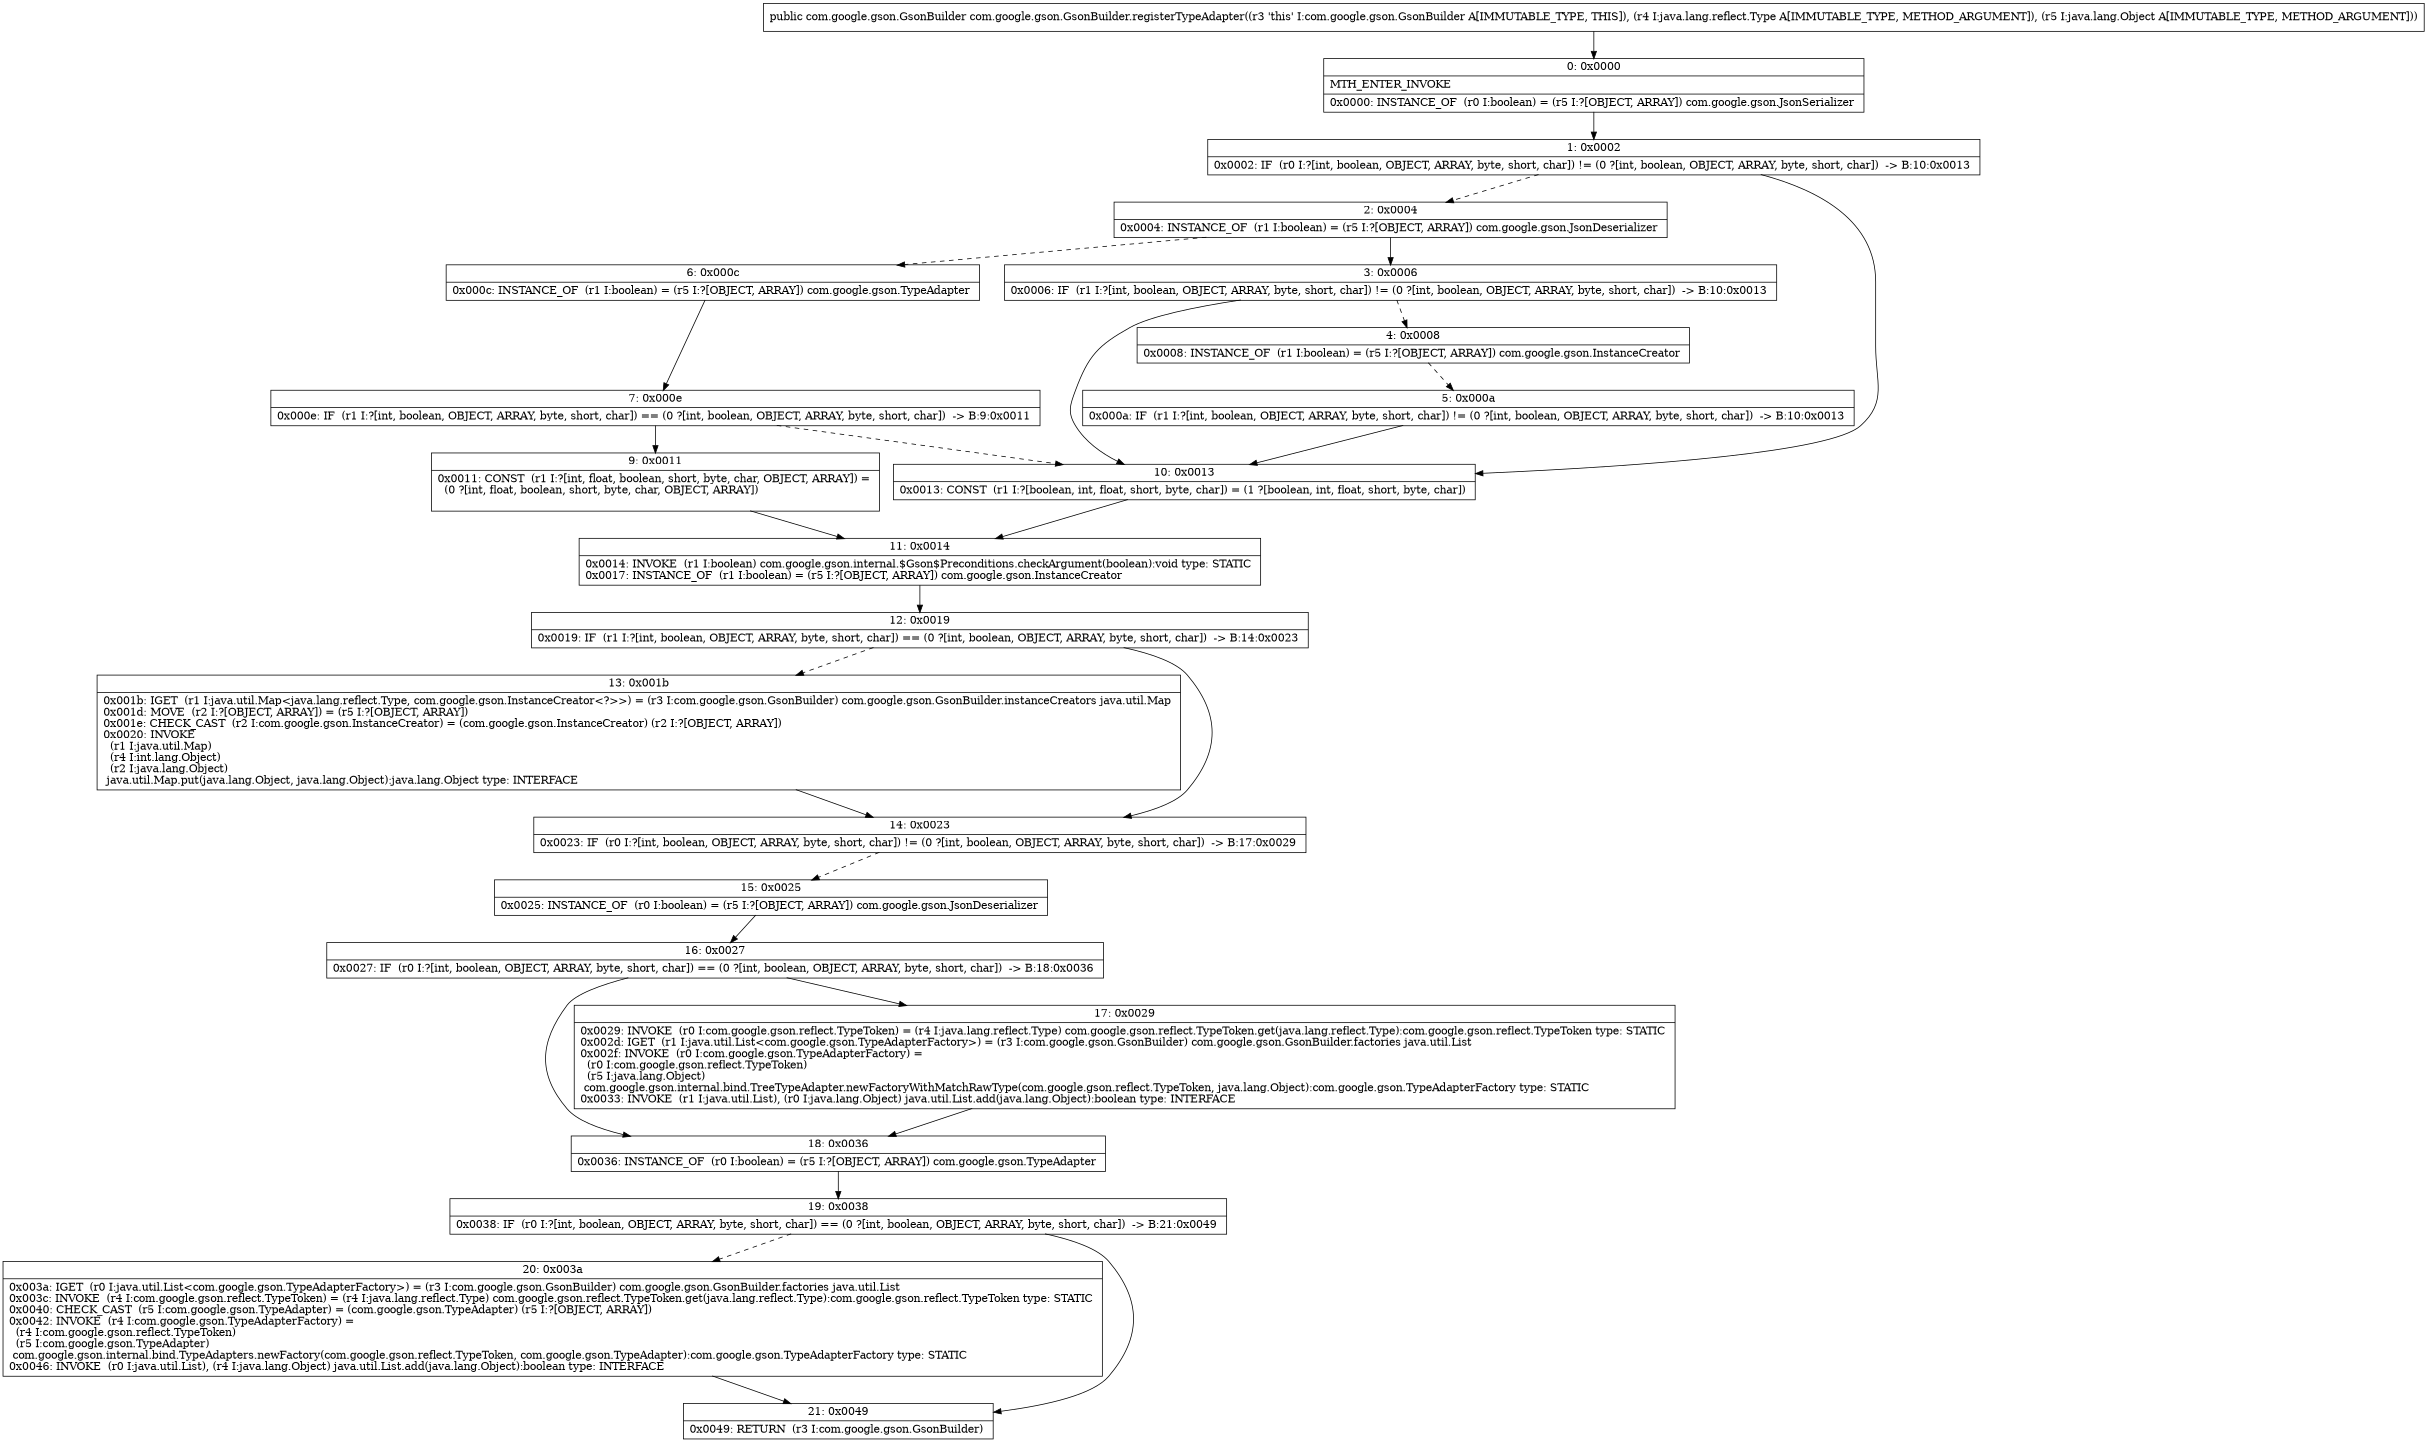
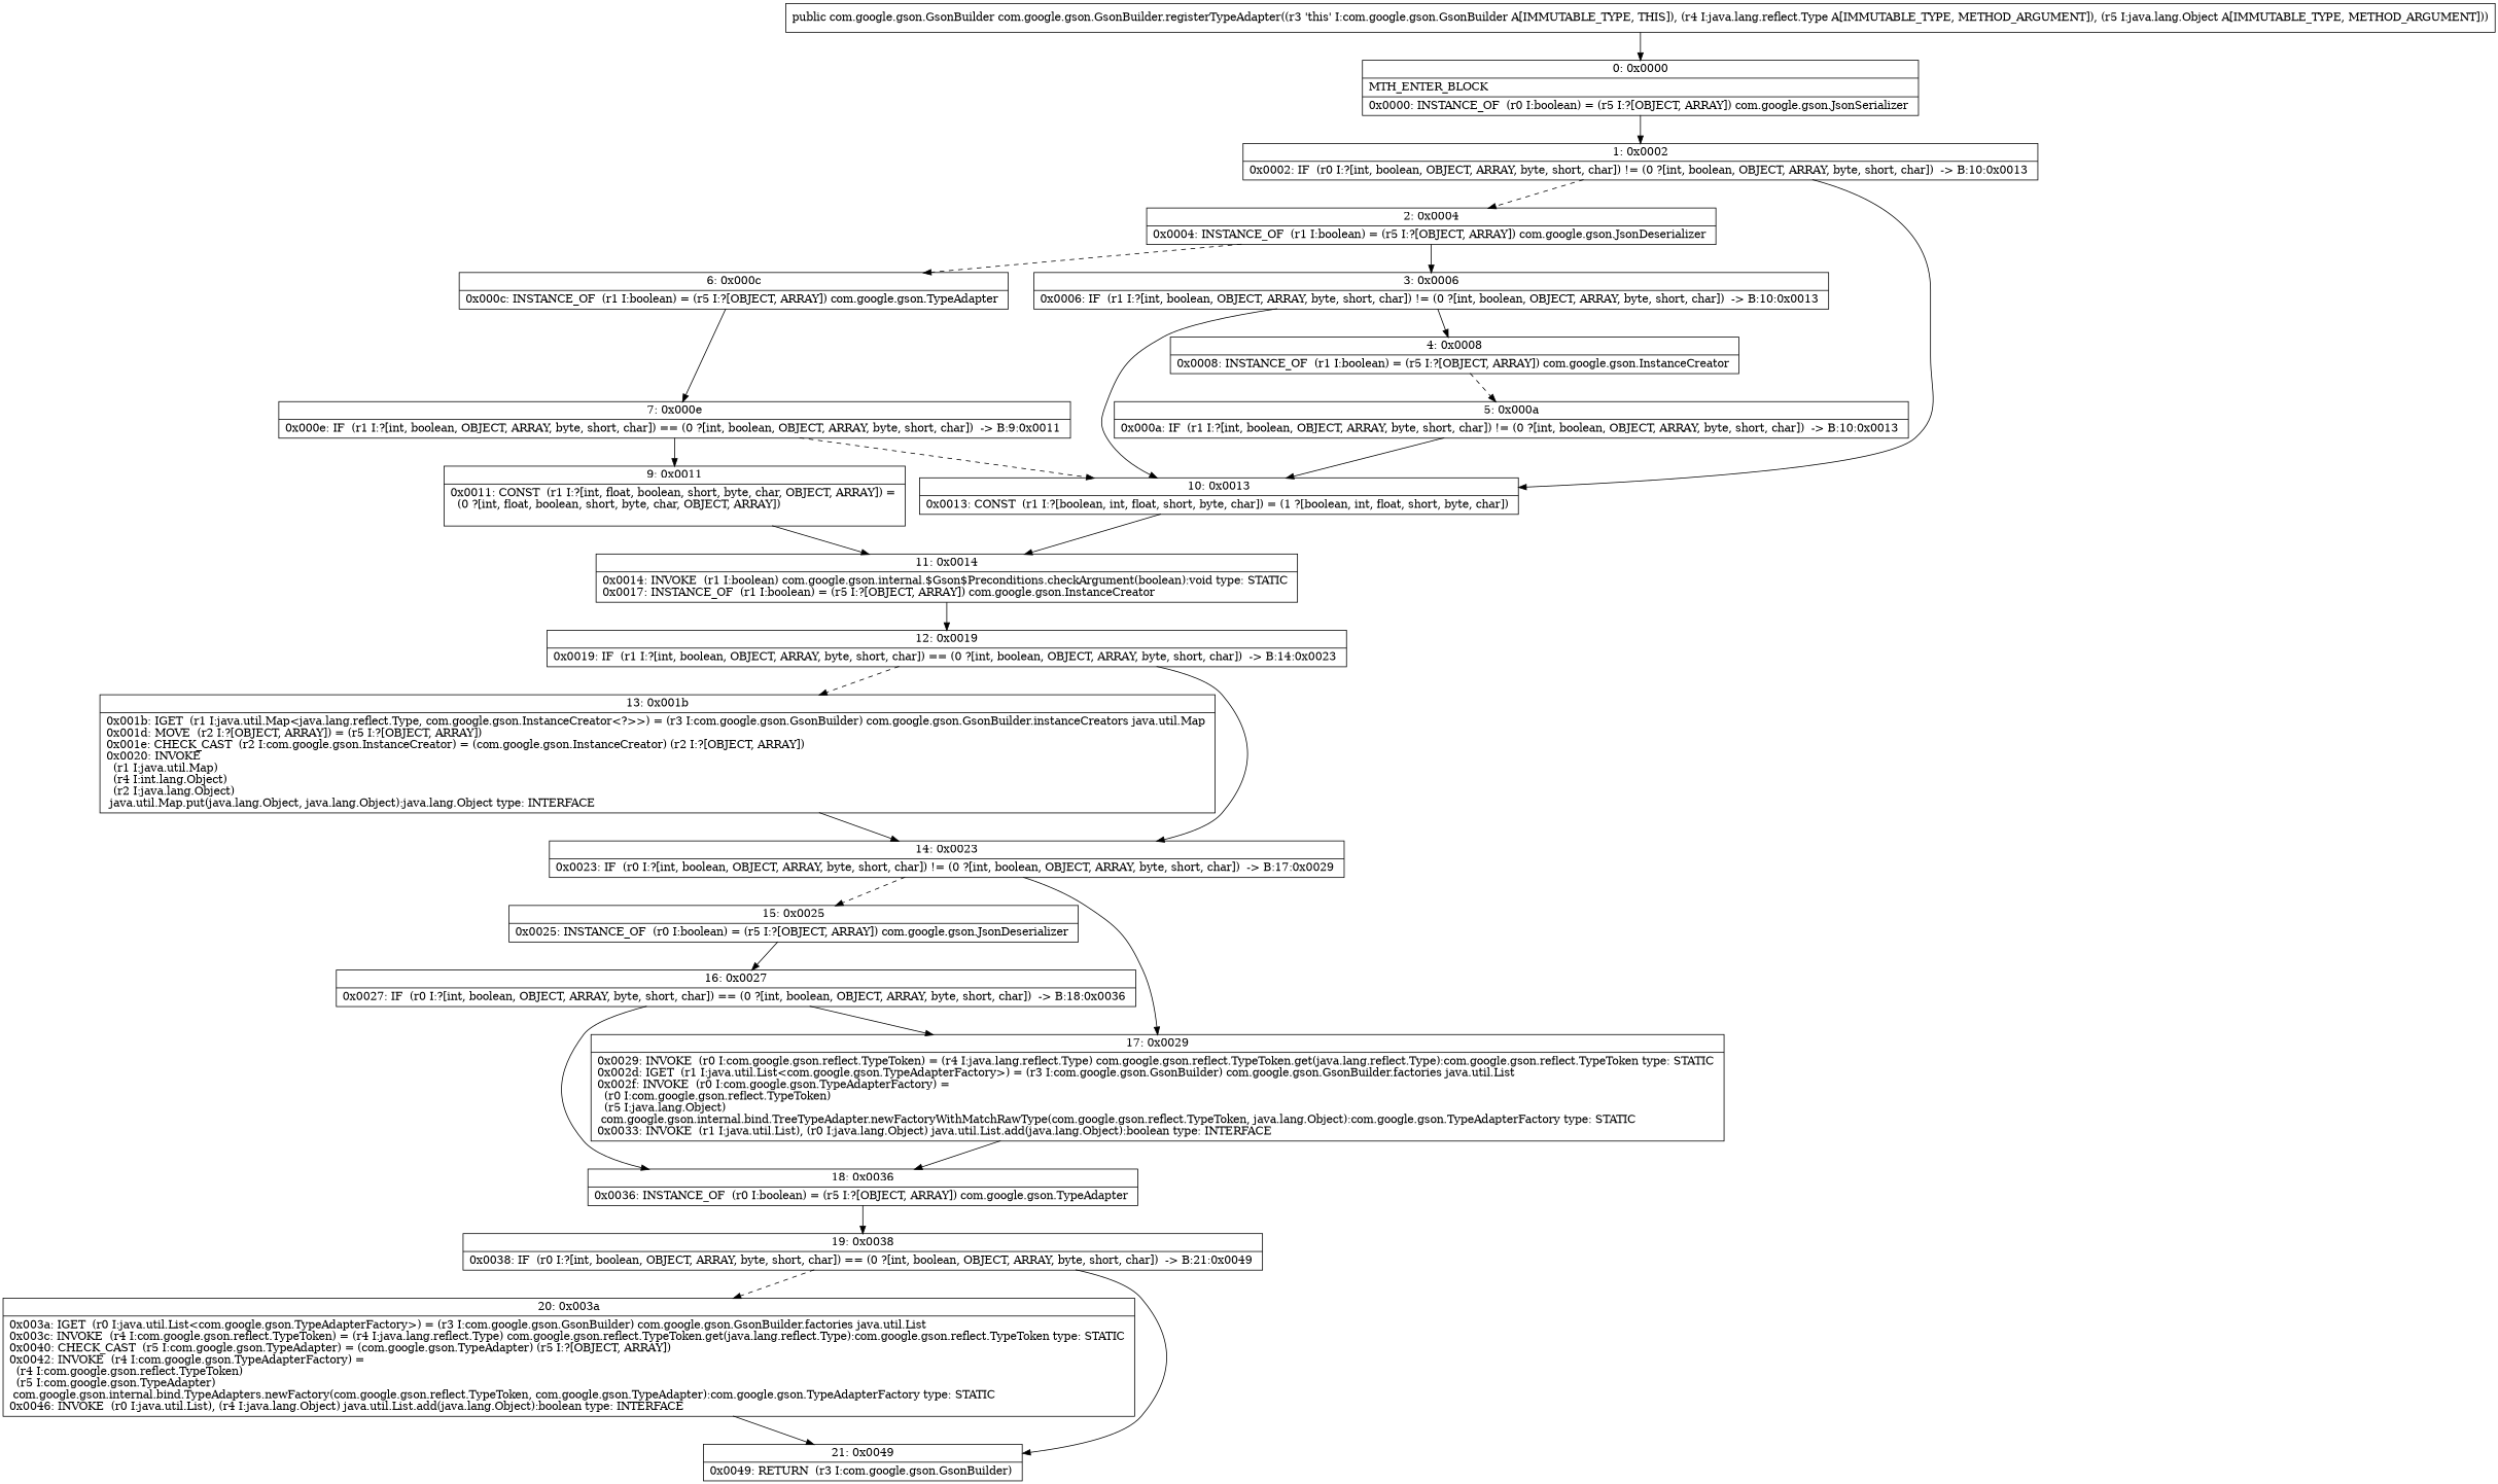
  digraph {
    node [shape=record]
-   n1 [label="{0\:\ 0x0000|MTH_ENTER_INVOKE\l|0x0000: INSTANCE_OF  (r0 I:boolean) = (r5 I:?[OBJECT, ARRAY]) com.google.gson.JsonSerializer \l}"]
+   n1 [label="{0\:\ 0x0000|MTH_ENTER_BLOCK\l|0x0000: INSTANCE_OF  (r0 I:boolean) = (r5 I:?[OBJECT, ARRAY]) com.google.gson.JsonSerializer \l}"]
    n2 [label="{1\:\ 0x0002|0x0002: IF  (r0 I:?[int, boolean, OBJECT, ARRAY, byte, short, char]) != (0 ?[int, boolean, OBJECT, ARRAY, byte, short, char])  \-\> B:10:0x0013 \l}"]
    n3 [label="{2\:\ 0x0004|0x0004: INSTANCE_OF  (r1 I:boolean) = (r5 I:?[OBJECT, ARRAY]) com.google.gson.JsonDeserializer \l}"]
    n4 [label="{10\:\ 0x0013|0x0013: CONST  (r1 I:?[boolean, int, float, short, byte, char]) = (1 ?[boolean, int, float, short, byte, char]) \l}"]
    n5 [label="{3\:\ 0x0006|0x0006: IF  (r1 I:?[int, boolean, OBJECT, ARRAY, byte, short, char]) != (0 ?[int, boolean, OBJECT, ARRAY, byte, short, char])  \-\> B:10:0x0013 \l}"]
    n6 [label="{6\:\ 0x000c|0x000c: INSTANCE_OF  (r1 I:boolean) = (r5 I:?[OBJECT, ARRAY]) com.google.gson.TypeAdapter \l}"]
    n7 [label="{11\:\ 0x0014|0x0014: INVOKE  (r1 I:boolean) com.google.gson.internal.$Gson$Preconditions.checkArgument(boolean):void type: STATIC \l0x0017: INSTANCE_OF  (r1 I:boolean) = (r5 I:?[OBJECT, ARRAY]) com.google.gson.InstanceCreator \l}"]
    n8 [label="{4\:\ 0x0008|0x0008: INSTANCE_OF  (r1 I:boolean) = (r5 I:?[OBJECT, ARRAY]) com.google.gson.InstanceCreator \l}"]
    n9 [label="{5\:\ 0x000a|0x000a: IF  (r1 I:?[int, boolean, OBJECT, ARRAY, byte, short, char]) != (0 ?[int, boolean, OBJECT, ARRAY, byte, short, char])  \-\> B:10:0x0013 \l}"]
    n10 [label="{7\:\ 0x000e|0x000e: IF  (r1 I:?[int, boolean, OBJECT, ARRAY, byte, short, char]) == (0 ?[int, boolean, OBJECT, ARRAY, byte, short, char])  \-\> B:9:0x0011 \l}"]
    n11 [label="{9\:\ 0x0011|0x0011: CONST  (r1 I:?[int, float, boolean, short, byte, char, OBJECT, ARRAY]) = \l  (0 ?[int, float, boolean, short, byte, char, OBJECT, ARRAY])\l \l}"]
    n12 [label="{12\:\ 0x0019|0x0019: IF  (r1 I:?[int, boolean, OBJECT, ARRAY, byte, short, char]) == (0 ?[int, boolean, OBJECT, ARRAY, byte, short, char])  \-\> B:14:0x0023 \l}"]
    n13 [label="{13\:\ 0x001b|0x001b: IGET  (r1 I:java.util.Map\<java.lang.reflect.Type, com.google.gson.InstanceCreator\<?\>\>) = (r3 I:com.google.gson.GsonBuilder) com.google.gson.GsonBuilder.instanceCreators java.util.Map \l0x001d: MOVE  (r2 I:?[OBJECT, ARRAY]) = (r5 I:?[OBJECT, ARRAY]) \l0x001e: CHECK_CAST  (r2 I:com.google.gson.InstanceCreator) = (com.google.gson.InstanceCreator) (r2 I:?[OBJECT, ARRAY]) \l0x0020: INVOKE  \l  (r1 I:java.util.Map)\l  (r4 I:int.lang.Object)\l  (r2 I:java.lang.Object)\l java.util.Map.put(java.lang.Object, java.lang.Object):java.lang.Object type: INTERFACE \l}"]
    n14 [label="{14\:\ 0x0023|0x0023: IF  (r0 I:?[int, boolean, OBJECT, ARRAY, byte, short, char]) != (0 ?[int, boolean, OBJECT, ARRAY, byte, short, char])  \-\> B:17:0x0029 \l}"]
    n15 [label="{15\:\ 0x0025|0x0025: INSTANCE_OF  (r0 I:boolean) = (r5 I:?[OBJECT, ARRAY]) com.google.gson.JsonDeserializer \l}"]
    n16 [label="{17\:\ 0x0029|0x0029: INVOKE  (r0 I:com.google.gson.reflect.TypeToken) = (r4 I:java.lang.reflect.Type) com.google.gson.reflect.TypeToken.get(java.lang.reflect.Type):com.google.gson.reflect.TypeToken type: STATIC \l0x002d: IGET  (r1 I:java.util.List\<com.google.gson.TypeAdapterFactory\>) = (r3 I:com.google.gson.GsonBuilder) com.google.gson.GsonBuilder.factories java.util.List \l0x002f: INVOKE  (r0 I:com.google.gson.TypeAdapterFactory) = \l  (r0 I:com.google.gson.reflect.TypeToken)\l  (r5 I:java.lang.Object)\l com.google.gson.internal.bind.TreeTypeAdapter.newFactoryWithMatchRawType(com.google.gson.reflect.TypeToken, java.lang.Object):com.google.gson.TypeAdapterFactory type: STATIC \l0x0033: INVOKE  (r1 I:java.util.List), (r0 I:java.lang.Object) java.util.List.add(java.lang.Object):boolean type: INTERFACE \l}"]
    n17 [label="{16\:\ 0x0027|0x0027: IF  (r0 I:?[int, boolean, OBJECT, ARRAY, byte, short, char]) == (0 ?[int, boolean, OBJECT, ARRAY, byte, short, char])  \-\> B:18:0x0036 \l}"]
    n18 [label="{18\:\ 0x0036|0x0036: INSTANCE_OF  (r0 I:boolean) = (r5 I:?[OBJECT, ARRAY]) com.google.gson.TypeAdapter \l}"]
    n19 [label="{19\:\ 0x0038|0x0038: IF  (r0 I:?[int, boolean, OBJECT, ARRAY, byte, short, char]) == (0 ?[int, boolean, OBJECT, ARRAY, byte, short, char])  \-\> B:21:0x0049 \l}"]
    n20 [label="{20\:\ 0x003a|0x003a: IGET  (r0 I:java.util.List\<com.google.gson.TypeAdapterFactory\>) = (r3 I:com.google.gson.GsonBuilder) com.google.gson.GsonBuilder.factories java.util.List \l0x003c: INVOKE  (r4 I:com.google.gson.reflect.TypeToken) = (r4 I:java.lang.reflect.Type) com.google.gson.reflect.TypeToken.get(java.lang.reflect.Type):com.google.gson.reflect.TypeToken type: STATIC \l0x0040: CHECK_CAST  (r5 I:com.google.gson.TypeAdapter) = (com.google.gson.TypeAdapter) (r5 I:?[OBJECT, ARRAY]) \l0x0042: INVOKE  (r4 I:com.google.gson.TypeAdapterFactory) = \l  (r4 I:com.google.gson.reflect.TypeToken)\l  (r5 I:com.google.gson.TypeAdapter)\l com.google.gson.internal.bind.TypeAdapters.newFactory(com.google.gson.reflect.TypeToken, com.google.gson.TypeAdapter):com.google.gson.TypeAdapterFactory type: STATIC \l0x0046: INVOKE  (r0 I:java.util.List), (r4 I:java.lang.Object) java.util.List.add(java.lang.Object):boolean type: INTERFACE \l}"]
    n21 [label="{21\:\ 0x0049|0x0049: RETURN  (r3 I:com.google.gson.GsonBuilder) \l}"]
    n22 [label="{public com.google.gson.GsonBuilder com.google.gson.GsonBuilder.registerTypeAdapter((r3 'this' I:com.google.gson.GsonBuilder A[IMMUTABLE_TYPE, THIS]), (r4 I:java.lang.reflect.Type A[IMMUTABLE_TYPE, METHOD_ARGUMENT]), (r5 I:java.lang.Object A[IMMUTABLE_TYPE, METHOD_ARGUMENT])) }"]
    n1 -> n2
    n2 -> n3 [style=dashed]
    n2 -> n4
    n3 -> n5
    n3 -> n6 [style=dashed]
    n4 -> n7
    n5 -> n4
-   n5 -> n8 [style=dashed]
+   n5 -> n8 [style=solid]
    n6 -> n10
    n7 -> n12
    n8 -> n9 [style=dashed]
    n9 -> n4
    n10 -> n4 [style=dashed]
    n10 -> n11
    n11 -> n7
    n12 -> n13 [style=dashed]
    n12 -> n14
    n13 -> n14
    n14 -> n15 [style=dashed]
+   n14 -> n16
    n15 -> n17
    n16 -> n18
    n17 -> n16 [style=solid]
    n17 -> n18
    n18 -> n19
    n19 -> n20 [style=dashed]
    n19 -> n21
    n20 -> n21
    n22 -> n1
  }
